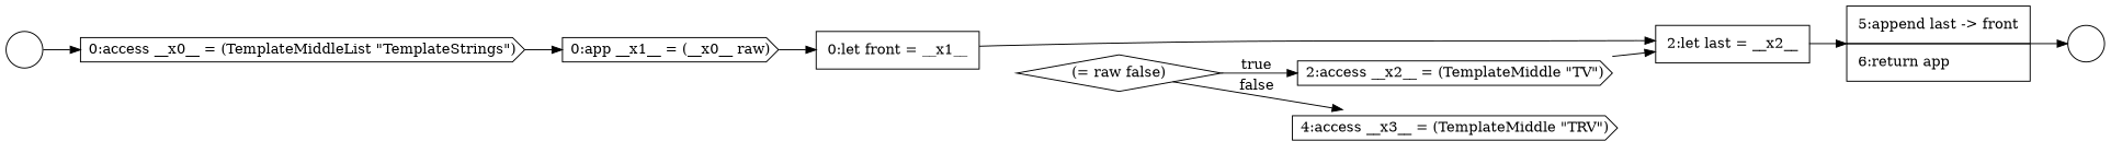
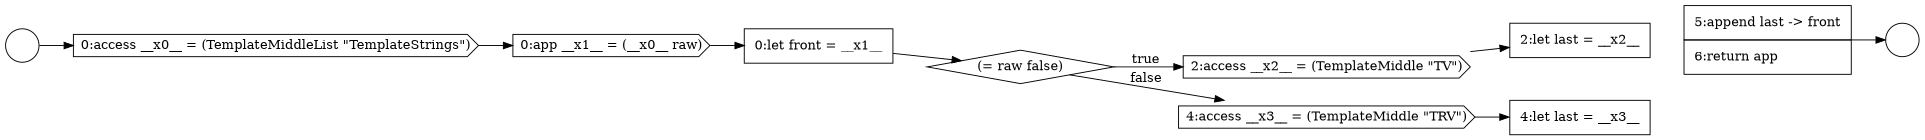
  digraph {
    rankdir=LR
    node [color=black fillcolor=white shape=none style=filled]
    edge [color=black]
    n1 [label=<<font color="black">     <table border="0" cellborder="1" cellspacing="0" cellpadding="10">       <tr><td align="left">5:append last -&gt; front</td></tr>       <tr><td align="left">6:return app</td></tr>     </table>   </font>> margin=0]
    n2 [label=" " shape=circle]
    n3 [label=<<font color="black">     <table border="0" cellborder="1" cellspacing="0" cellpadding="10">       <tr><td align="left">2:let last = __x2__</td></tr>     </table>   </font>> margin=0]
    n4 [label=<<font color="black">0:app __x1__ = (__x0__ raw)</font>> shape=cds]
    n5 [label=<<font color="black">     <table border="0" cellborder="1" cellspacing="0" cellpadding="10">       <tr><td align="left">0:let front = __x1__</td></tr>     </table>   </font>> margin=0]
    n6 [label=<<font color="black">(= raw false)</font>> shape=diamond]
    n7 [label=<<font color="black">2:access __x2__ = (TemplateMiddle &quot;TV&quot;)</font>> shape=cds]
    n8 [label=<<font color="black">0:access __x0__ = (TemplateMiddleList &quot;TemplateStrings&quot;)</font>> shape=cds]
    n9 [label=" " shape=circle]
    n10 [label=<<font color="black">4:access __x3__ = (TemplateMiddle &quot;TRV&quot;)</font>> shape=cds]
+   n11 [label=<<font color="black">     <table border="0" cellborder="1" cellspacing="0" cellpadding="10">       <tr><td align="left">4:let last = __x3__</td></tr>     </table>   </font>> margin=0]
    n1 -> n2
-   n3 -> n1
    n4 -> n5
-   n5 -> n3
+   n5 -> n6
    n6 -> n7 [label=<<font color="black">true</font>>]
    n6 -> n10 [label=<<font color="black">false</font>>]
    n7 -> n3
    n8 -> n4
    n9 -> n8
+   n10 -> n11
  }
